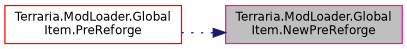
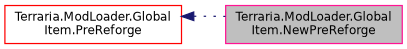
  digraph {
    rankdir=RL
    node [fontname=Helvetica fontsize=10 shape=record style=filled]
    n1 [color=deeppink fillcolor=grey75 fontcolor=black height=0.2 label="Terraria.ModLoader.Global\lItem.NewPreReforge" width=0.4]
    n2 [color=red fillcolor=white height=0.2 label="Terraria.ModLoader.Global\lItem.PreReforge" width=0.4]
-   n1 -> n2 [color=midnightblue dir=back fontname=Helvetica fontsize=10 labelfontname=Helvetica labelfontsize=10 style=dotted]
+   n2 -> n1 [color=midnightblue dir=back fontname=Helvetica fontsize=10 labelfontname=Helvetica labelfontsize=10 style=dotted]
  }
